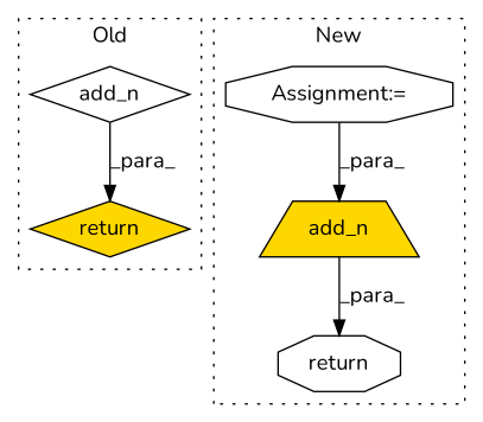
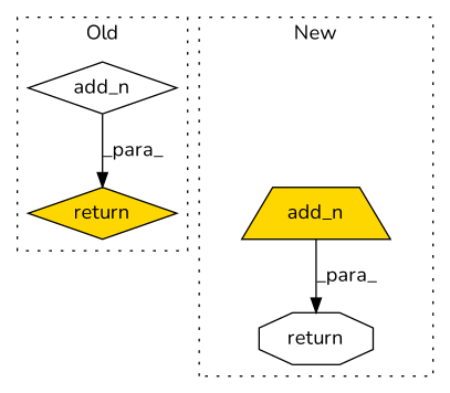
  digraph {
    fontname=Nunito
    node [a=41 l=7 shape=diamond style=filled fillcolor=white fontname=Nunito]
    edge [fontname=Nunito]
    n1 [label=return s=780 fillcolor=gold]
    n2 [a=32 l="6,1" label=add_n s="798,926"]
    n3 [a=32 l="6,1" label=add_n s="1544,1561" shape=trapezium fillcolor=gold]
    n4 [label=return s=1526 shape=octagon]
-   n5 [a=7 l=1 label="Assignment:=" s=1295 shape=octagon]
    subgraph cluster_1 {
      label=Old
      style=dotted
      n1
      n2
    }
    subgraph cluster_2 {
      label=New
      style=dotted
      n3
      n4
-     n5
    }
    n2 -> n1 [label=_para_]
    n3 -> n4 [label=_para_]
-   n5 -> n3 [label=_para_]
  }
